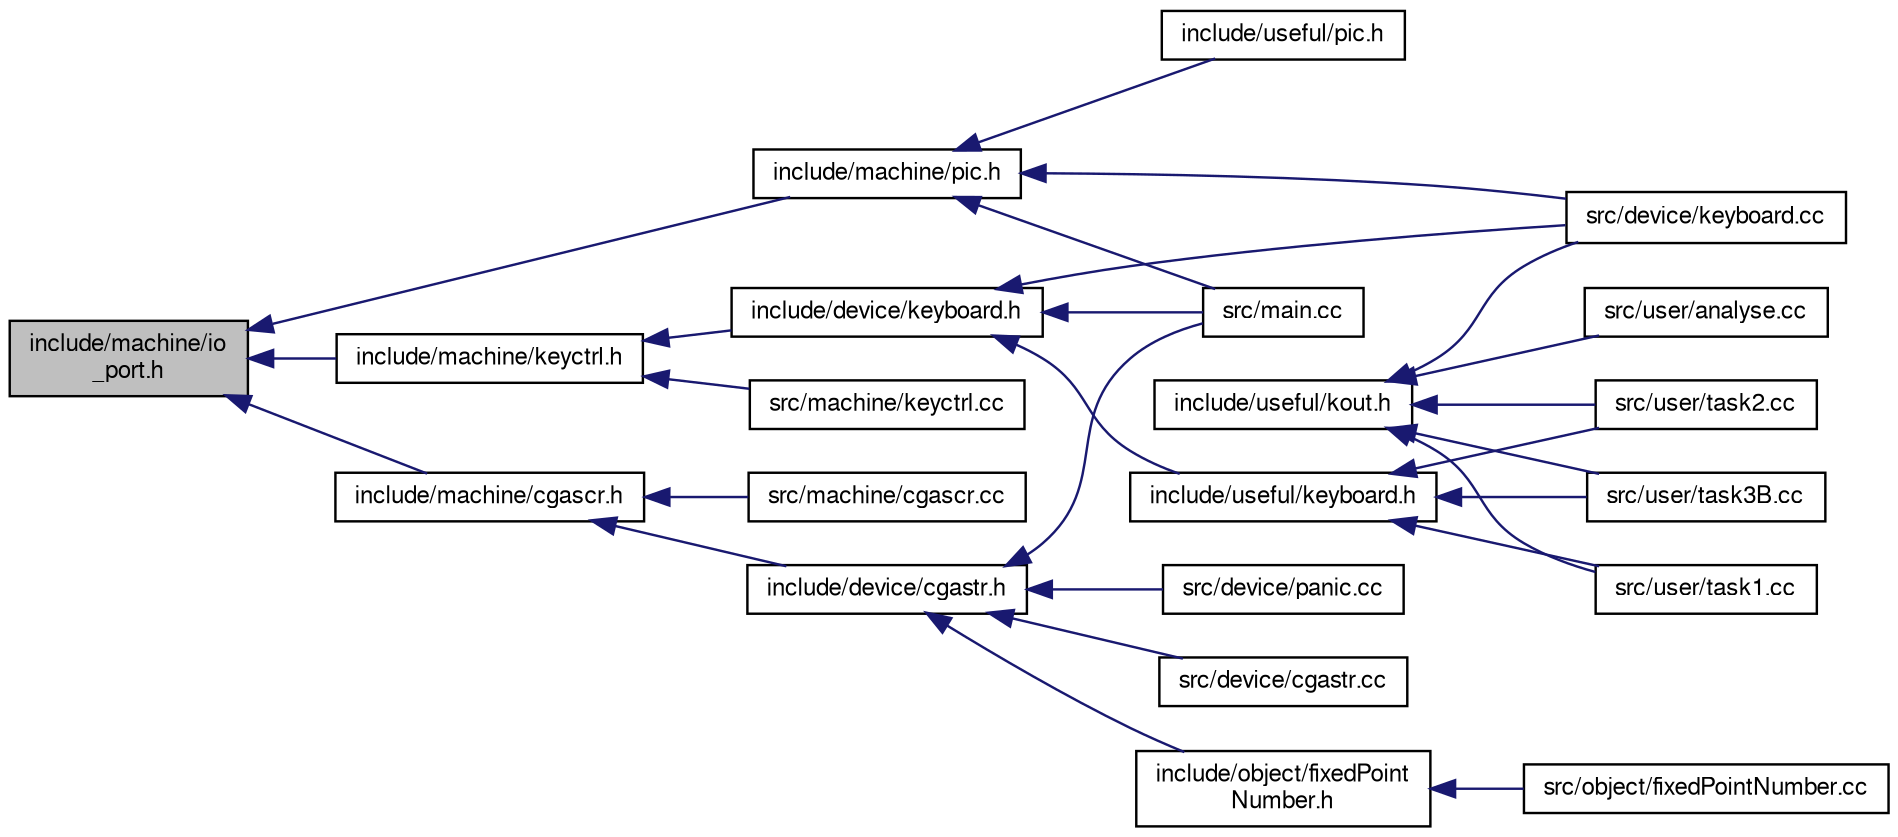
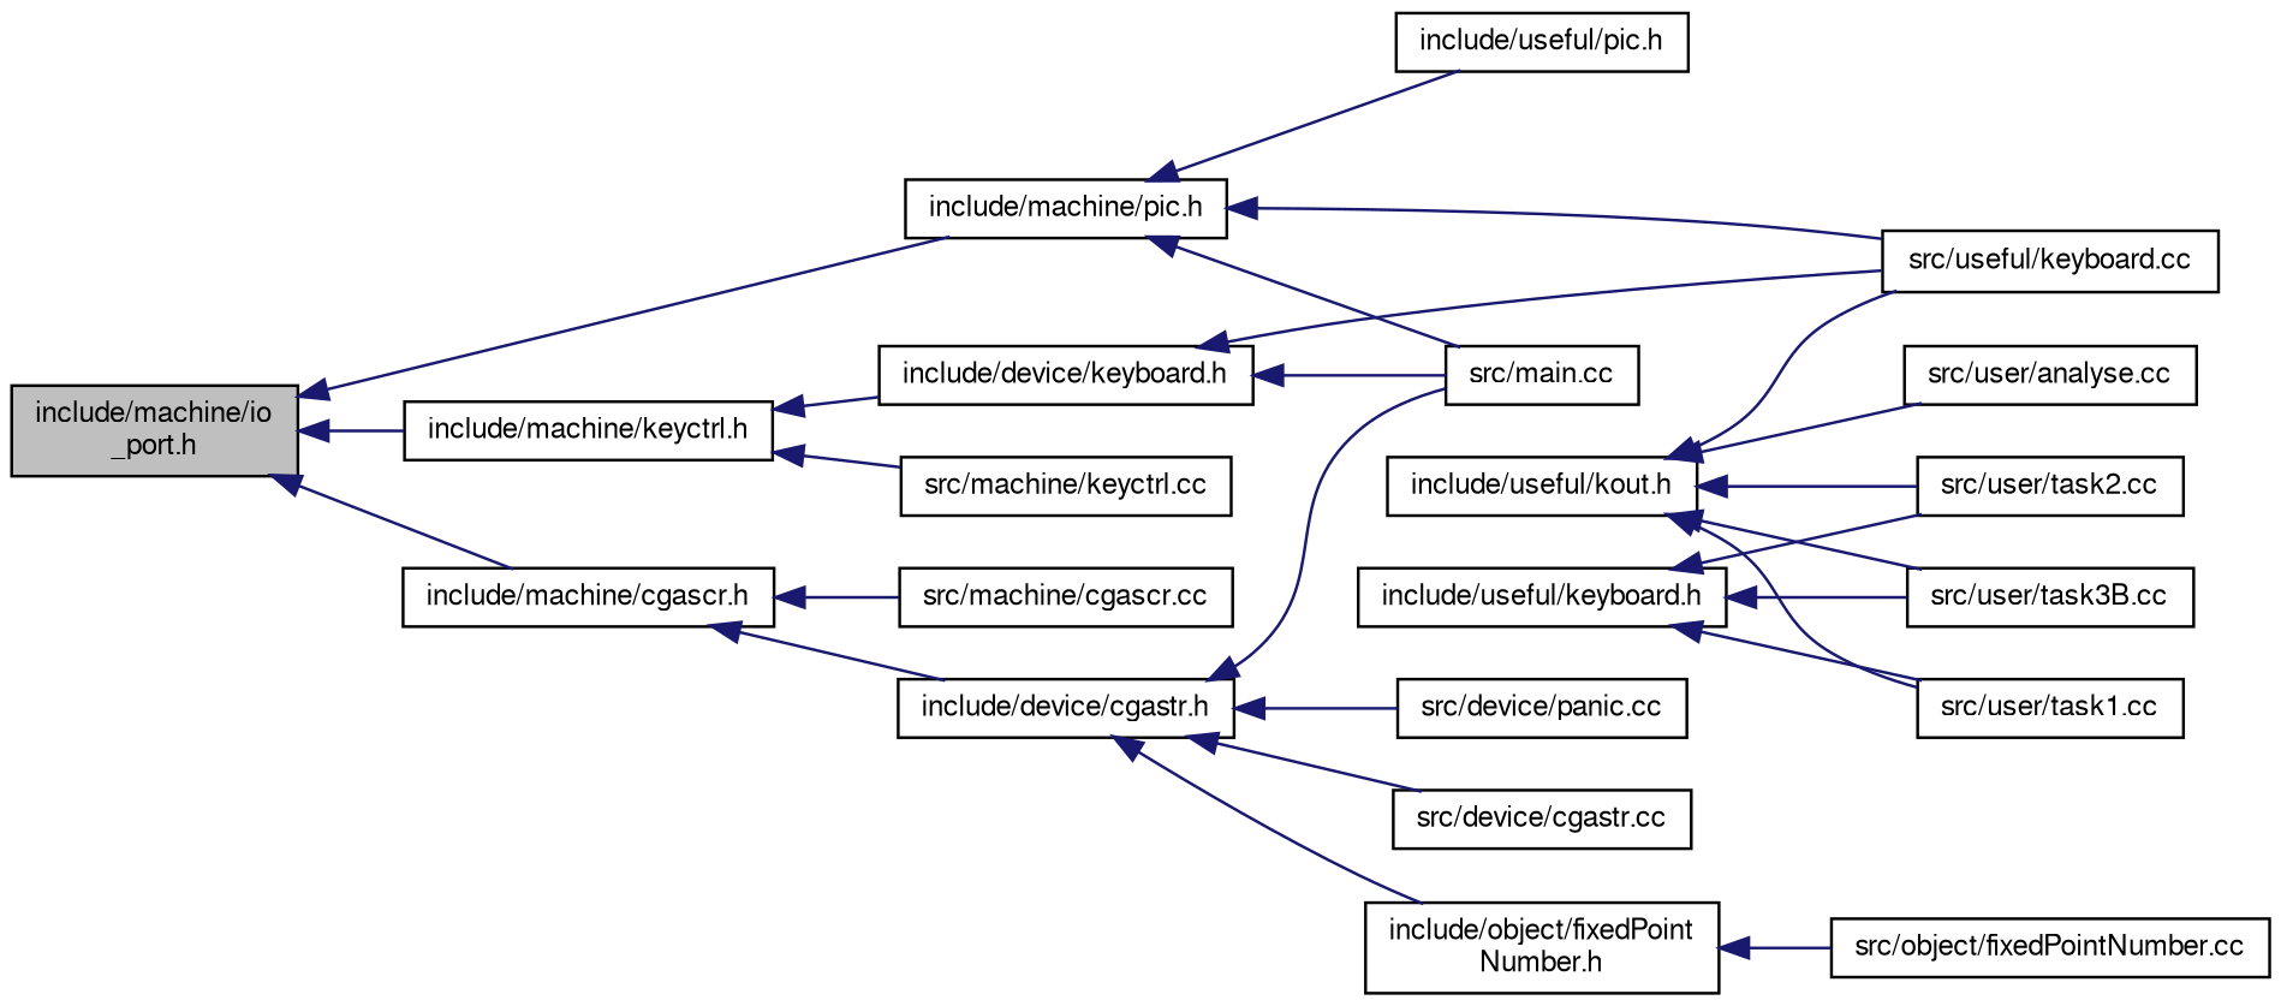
  digraph {
    rankdir=LR
    node [color=black fontname=FreeSans fontsize=10 shape=record]
    edge [color=midnightblue dir=back fontname=FreeSans fontsize=10 labelfontname=FreeSans labelfontsize=10 style=solid]
    n1 [fillcolor=grey75 fontcolor=black height=0.2 label="include/machine/io\l_port.h" style=filled width=0.4]
    n2 [height=0.2 label="include/machine/cgascr.h" width=0.4]
    n3 [height=0.2 label="include/machine/keyctrl.h" width=0.4]
    n4 [height=0.2 label="include/machine/pic.h" width=0.4]
    n5 [height=0.2 label="include/device/cgastr.h" width=0.4]
    n6 [height=0.2 label="src/machine/cgascr.cc" width=0.4]
    n7 [height=0.2 label="include/device/keyboard.h" width=0.4]
    n8 [height=0.2 label="src/machine/keyctrl.cc" width=0.4]
    n9 [height=0.2 label="src/main.cc" width=0.4]
-   n10 [height=0.2 label="src/device/keyboard.cc" width=0.4]
+   n10 [height=0.2 label="src/useful/keyboard.cc" width=0.4]
    n11 [height=0.2 label="include/useful/pic.h" width=0.4]
    n12 [height=0.2 label="include/object/fixedPoint\lNumber.h" width=0.4]
    n13 [height=0.2 label="src/device/cgastr.cc" width=0.4]
    n14 [height=0.2 label="src/device/panic.cc" width=0.4]
    n15 [height=0.2 label="src/object/fixedPointNumber.cc" width=0.4]
    n16 [height=0.2 label="include/useful/kout.h" width=0.4]
    n17 [height=0.2 label="src/user/analyse.cc" width=0.4]
    n18 [height=0.2 label="src/user/task1.cc" width=0.4]
    n19 [height=0.2 label="src/user/task2.cc" width=0.4]
    n20 [height=0.2 label="src/user/task3B.cc" width=0.4]
    n21 [height=0.2 label="include/useful/keyboard.h" width=0.4]
    n1 -> n2
    n1 -> n3
    n1 -> n4
    n2 -> n5
    n2 -> n6
    n3 -> n7
    n3 -> n8
    n4 -> n9
    n4 -> n10
    n4 -> n11
    n5 -> n9
    n5 -> n12
    n5 -> n13
    n5 -> n14
    n7 -> n9
    n7 -> n10
-   n7 -> n21
    n12 -> n15
    n16 -> n10
    n16 -> n17
    n16 -> n18
    n16 -> n19
    n16 -> n20
    n21 -> n18
    n21 -> n19
    n21 -> n20
  }
